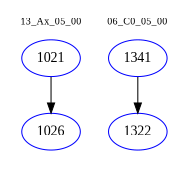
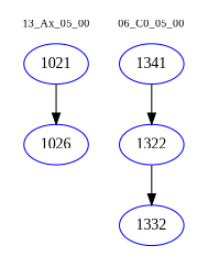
  digraph {
    fontname="Liberation Serif"
    node [color=blue fontname="Liberation Serif"]
    edge [color=black fontname="Liberation Serif"]
    n1 [label=1021]
    n2 [label=1026]
    n3 [label=1322]
+   n4 [label=1332]
    n5 [label=1341]
    subgraph cluster_1 {
      color=white
      fontsize=10
      label="13_Ax_05_00"
      n1
      n2
    }
    subgraph cluster_2 {
      color=white
      fontsize=10
      label="06_C0_05_00"
      n3
+     n4
      n5
    }
    n1 -> n2
+   n3 -> n4
    n5 -> n3
  }
